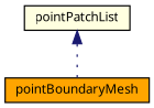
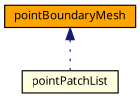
  digraph {
    fontname="Noto Sans"
    node [color=black fontname="Noto Sans" fontsize=10 shape=record style=filled]
    n1 [fillcolor=orange fontcolor=black height=0.2 label=pointBoundaryMesh width=0.4]
    n2 [height=0.2 label=pointPatchList width=0.4 fillcolor=lightyellow]
-   n2 -> n1 [color=midnightblue dir=back fontname="Noto Sans" fontsize=10 labelfontname=FreeSans labelfontsize=10 style=dotted]
+   n1 -> n2 [color=midnightblue dir=back fontname="Noto Sans" fontsize=10 labelfontname=FreeSans labelfontsize=10 style=dotted]
  }
